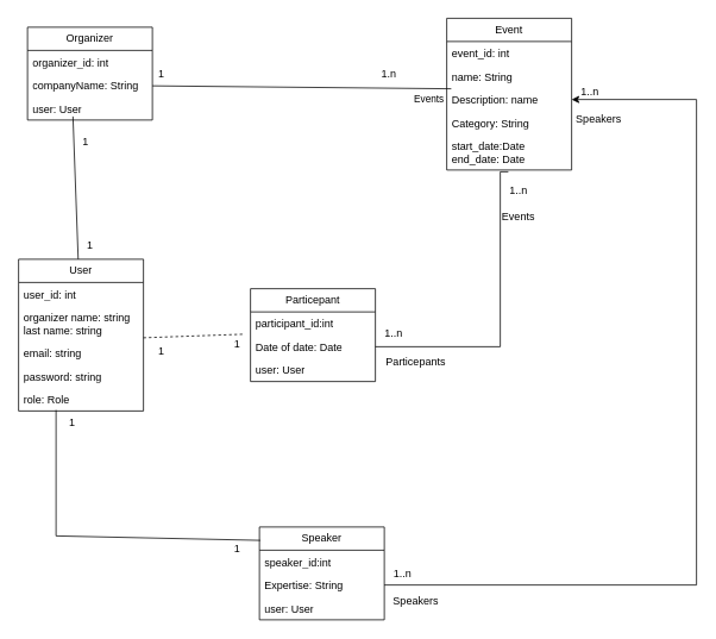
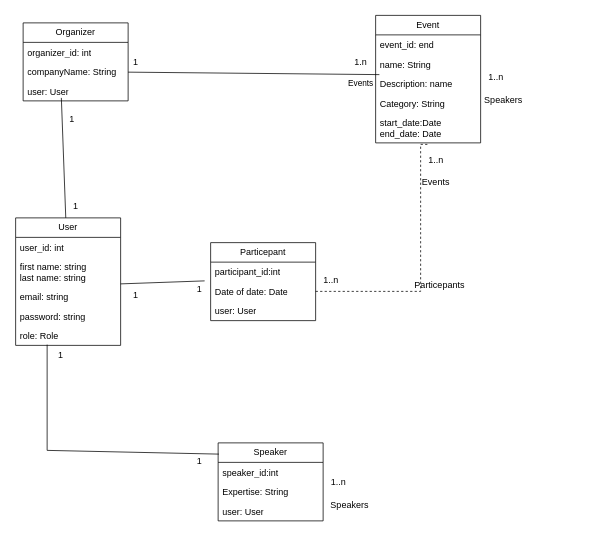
  <mxCell id="0" />
  <mxCell id="1" parent="0" />
  <mxCell id="2" style="rounded=0;orthogonalLoop=1;jettySize=auto;html=1;entryX=0.364;entryY=0.846;entryDx=0;entryDy=0;entryPerimeter=0;endArrow=none;endFill=0;" edge="1" parent="1" source="3" target="12"><mxGeometry relative="1" as="geometry"><mxPoint x="80" y="180" as="targetPoint" /></mxGeometry></mxCell>
  <mxCell id="3" value="User" style="swimlane;fontStyle=0;childLayout=stackLayout;horizontal=1;startSize=26;fillColor=none;horizontalStack=0;resizeParent=1;resizeParentMax=0;resizeLast=0;collapsible=1;marginBottom=0;whiteSpace=wrap;html=1;" vertex="1" parent="1"><mxGeometry x="20" y="290" width="140" height="170" as="geometry" /></mxCell>
  <mxCell id="4" value="&lt;div&gt;user_id: int&lt;/div&gt;" style="text;strokeColor=none;fillColor=none;align=left;verticalAlign=top;spacingLeft=4;spacingRight=4;overflow=hidden;rotatable=0;points=[[0,0.5],[1,0.5]];portConstraint=eastwest;whiteSpace=wrap;html=1;" vertex="1" parent="3"><mxGeometry y="26" width="140" height="26" as="geometry" /></mxCell>
- <mxCell id="5" value="&lt;div&gt;organizer name: string&lt;/div&gt;&lt;div&gt;last name: string&lt;br&gt;&lt;/div&gt;" style="text;strokeColor=none;fillColor=none;align=left;verticalAlign=top;spacingLeft=4;spacingRight=4;overflow=hidden;rotatable=0;points=[[0,0.5],[1,0.5]];portConstraint=eastwest;whiteSpace=wrap;html=1;" vertex="1" parent="3"><mxGeometry y="52" width="140" height="40" as="geometry" /></mxCell>
+ <mxCell id="5" value="&lt;div&gt;first name: string&lt;/div&gt;&lt;div&gt;last name: string&lt;br&gt;&lt;/div&gt;" style="text;strokeColor=none;fillColor=none;align=left;verticalAlign=top;spacingLeft=4;spacingRight=4;overflow=hidden;rotatable=0;points=[[0,0.5],[1,0.5]];portConstraint=eastwest;whiteSpace=wrap;html=1;" vertex="1" parent="3"><mxGeometry y="52" width="140" height="40" as="geometry" /></mxCell>
  <mxCell id="6" value="email: string" style="text;strokeColor=none;fillColor=none;align=left;verticalAlign=top;spacingLeft=4;spacingRight=4;overflow=hidden;rotatable=0;points=[[0,0.5],[1,0.5]];portConstraint=eastwest;whiteSpace=wrap;html=1;" vertex="1" parent="3"><mxGeometry y="92" width="140" height="26" as="geometry" /></mxCell>
  <mxCell id="7" value="password: string" style="text;strokeColor=none;fillColor=none;align=left;verticalAlign=top;spacingLeft=4;spacingRight=4;overflow=hidden;rotatable=0;points=[[0,0.5],[1,0.5]];portConstraint=eastwest;whiteSpace=wrap;html=1;" vertex="1" parent="3"><mxGeometry y="118" width="140" height="26" as="geometry" /></mxCell>
  <mxCell id="8" value="&lt;div&gt;role: Role&lt;/div&gt;" style="text;strokeColor=none;fillColor=none;align=left;verticalAlign=top;spacingLeft=4;spacingRight=4;overflow=hidden;rotatable=0;points=[[0,0.5],[1,0.5]];portConstraint=eastwest;whiteSpace=wrap;html=1;" vertex="1" parent="3"><mxGeometry y="144" width="140" height="26" as="geometry" /></mxCell>
  <mxCell id="9" value="Organizer" style="swimlane;fontStyle=0;childLayout=stackLayout;horizontal=1;startSize=26;fillColor=none;horizontalStack=0;resizeParent=1;resizeParentMax=0;resizeLast=0;collapsible=1;marginBottom=0;whiteSpace=wrap;html=1;" vertex="1" parent="1"><mxGeometry x="30" y="30" width="140" height="104" as="geometry" /></mxCell>
  <mxCell id="10" value="&lt;div&gt;organizer_id: int&lt;/div&gt;" style="text;strokeColor=none;fillColor=none;align=left;verticalAlign=top;spacingLeft=4;spacingRight=4;overflow=hidden;rotatable=0;points=[[0,0.5],[1,0.5]];portConstraint=eastwest;whiteSpace=wrap;html=1;" vertex="1" parent="9"><mxGeometry y="26" width="140" height="26" as="geometry" /></mxCell>
  <mxCell id="11" value="companyName: String" style="text;strokeColor=none;fillColor=none;align=left;verticalAlign=top;spacingLeft=4;spacingRight=4;overflow=hidden;rotatable=0;points=[[0,0.5],[1,0.5]];portConstraint=eastwest;whiteSpace=wrap;html=1;" vertex="1" parent="9"><mxGeometry y="52" width="140" height="26" as="geometry" /></mxCell>
  <mxCell id="12" value="user: User" style="text;strokeColor=none;fillColor=none;align=left;verticalAlign=top;spacingLeft=4;spacingRight=4;overflow=hidden;rotatable=0;points=[[0,0.5],[1,0.5]];portConstraint=eastwest;whiteSpace=wrap;html=1;" vertex="1" parent="9"><mxGeometry y="78" width="140" height="26" as="geometry" /></mxCell>
  <mxCell id="13" value="1" style="text;html=1;align=center;verticalAlign=middle;resizable=0;points=[];autosize=1;strokeColor=none;fillColor=none;" vertex="1" parent="1"><mxGeometry x="85" y="260" width="30" height="30" as="geometry" /></mxCell>
  <mxCell id="14" value="1" style="text;html=1;align=center;verticalAlign=middle;resizable=0;points=[];autosize=1;strokeColor=none;fillColor=none;" vertex="1" parent="1"><mxGeometry x="80" y="144" width="30" height="30" as="geometry" /></mxCell>
  <mxCell id="15" value="Speaker" style="swimlane;fontStyle=0;childLayout=stackLayout;horizontal=1;startSize=26;fillColor=none;horizontalStack=0;resizeParent=1;resizeParentMax=0;resizeLast=0;collapsible=1;marginBottom=0;whiteSpace=wrap;html=1;" vertex="1" parent="1"><mxGeometry x="290" y="590" width="140" height="104" as="geometry" /></mxCell>
  <mxCell id="16" value="&lt;div&gt;speaker_id:int&lt;/div&gt;" style="text;strokeColor=none;fillColor=none;align=left;verticalAlign=top;spacingLeft=4;spacingRight=4;overflow=hidden;rotatable=0;points=[[0,0.5],[1,0.5]];portConstraint=eastwest;whiteSpace=wrap;html=1;" vertex="1" parent="15"><mxGeometry y="26" width="140" height="26" as="geometry" /></mxCell>
  <mxCell id="17" value="Expertise: String" style="text;strokeColor=none;fillColor=none;align=left;verticalAlign=top;spacingLeft=4;spacingRight=4;overflow=hidden;rotatable=0;points=[[0,0.5],[1,0.5]];portConstraint=eastwest;whiteSpace=wrap;html=1;" vertex="1" parent="15"><mxGeometry y="52" width="140" height="26" as="geometry" /></mxCell>
  <mxCell id="18" value="user: User" style="text;strokeColor=none;fillColor=none;align=left;verticalAlign=top;spacingLeft=4;spacingRight=4;overflow=hidden;rotatable=0;points=[[0,0.5],[1,0.5]];portConstraint=eastwest;whiteSpace=wrap;html=1;" vertex="1" parent="15"><mxGeometry y="78" width="140" height="26" as="geometry" /></mxCell>
  <mxCell id="19" style="rounded=0;orthogonalLoop=1;jettySize=auto;html=1;entryX=0.3;entryY=0.962;entryDx=0;entryDy=0;entryPerimeter=0;endArrow=none;endFill=0;exitX=0.007;exitY=0.144;exitDx=0;exitDy=0;exitPerimeter=0;" edge="1" parent="1" source="15" target="8"><mxGeometry relative="1" as="geometry"><mxPoint x="91" y="150" as="targetPoint" /><mxPoint x="97" y="300" as="sourcePoint" /><Array as="points"><mxPoint x="62" y="600" /></Array></mxGeometry></mxCell>
  <mxCell id="20" value="1" style="text;html=1;align=center;verticalAlign=middle;resizable=0;points=[];autosize=1;strokeColor=none;fillColor=none;" vertex="1" parent="1"><mxGeometry x="65" y="458" width="30" height="30" as="geometry" /></mxCell>
  <mxCell id="21" value="1" style="text;html=1;align=center;verticalAlign=middle;resizable=0;points=[];autosize=1;strokeColor=none;fillColor=none;" vertex="1" parent="1"><mxGeometry x="250" y="600" width="30" height="30" as="geometry" /></mxCell>
  <mxCell id="22" value="Event" style="swimlane;fontStyle=0;childLayout=stackLayout;horizontal=1;startSize=26;fillColor=none;horizontalStack=0;resizeParent=1;resizeParentMax=0;resizeLast=0;collapsible=1;marginBottom=0;whiteSpace=wrap;html=1;" vertex="1" parent="1"><mxGeometry x="500" y="20" width="140" height="170" as="geometry" /></mxCell>
- <mxCell id="23" value="&lt;div&gt;event_id: int&lt;/div&gt;" style="text;strokeColor=none;fillColor=none;align=left;verticalAlign=top;spacingLeft=4;spacingRight=4;overflow=hidden;rotatable=0;points=[[0,0.5],[1,0.5]];portConstraint=eastwest;whiteSpace=wrap;html=1;" vertex="1" parent="22"><mxGeometry y="26" width="140" height="26" as="geometry" /></mxCell>
+ <mxCell id="23" value="&lt;div&gt;event_id: end&lt;/div&gt;" style="text;strokeColor=none;fillColor=none;align=left;verticalAlign=top;spacingLeft=4;spacingRight=4;overflow=hidden;rotatable=0;points=[[0,0.5],[1,0.5]];portConstraint=eastwest;whiteSpace=wrap;html=1;" vertex="1" parent="22"><mxGeometry y="26" width="140" height="26" as="geometry" /></mxCell>
  <mxCell id="24" value="name: String" style="text;strokeColor=none;fillColor=none;align=left;verticalAlign=top;spacingLeft=4;spacingRight=4;overflow=hidden;rotatable=0;points=[[0,0.5],[1,0.5]];portConstraint=eastwest;whiteSpace=wrap;html=1;" vertex="1" parent="22"><mxGeometry y="52" width="140" height="26" as="geometry" /></mxCell>
  <mxCell id="25" value="Description: name" style="text;strokeColor=none;fillColor=none;align=left;verticalAlign=top;spacingLeft=4;spacingRight=4;overflow=hidden;rotatable=0;points=[[0,0.5],[1,0.5]];portConstraint=eastwest;whiteSpace=wrap;html=1;" vertex="1" parent="22"><mxGeometry y="78" width="140" height="26" as="geometry" /></mxCell>
  <mxCell id="26" value="Category: String" style="text;strokeColor=none;fillColor=none;align=left;verticalAlign=top;spacingLeft=4;spacingRight=4;overflow=hidden;rotatable=0;points=[[0,0.5],[1,0.5]];portConstraint=eastwest;whiteSpace=wrap;html=1;" vertex="1" parent="22"><mxGeometry y="104" width="140" height="26" as="geometry" /></mxCell>
  <mxCell id="27" value="&lt;div&gt;start_date:Date&lt;/div&gt;&lt;div&gt;end_date: Date&lt;br&gt;&lt;/div&gt;" style="text;strokeColor=none;fillColor=none;align=left;verticalAlign=top;spacingLeft=4;spacingRight=4;overflow=hidden;rotatable=0;points=[[0,0.5],[1,0.5]];portConstraint=eastwest;whiteSpace=wrap;html=1;" vertex="1" parent="22"><mxGeometry y="130" width="140" height="40" as="geometry" /></mxCell>
  <mxCell id="28" value="Particepant" style="swimlane;fontStyle=0;childLayout=stackLayout;horizontal=1;startSize=26;fillColor=none;horizontalStack=0;resizeParent=1;resizeParentMax=0;resizeLast=0;collapsible=1;marginBottom=0;whiteSpace=wrap;html=1;" vertex="1" parent="1"><mxGeometry x="280" y="323" width="140" height="104" as="geometry" /></mxCell>
  <mxCell id="29" value="&lt;div&gt;participant_id:int&lt;/div&gt;" style="text;strokeColor=none;fillColor=none;align=left;verticalAlign=top;spacingLeft=4;spacingRight=4;overflow=hidden;rotatable=0;points=[[0,0.5],[1,0.5]];portConstraint=eastwest;whiteSpace=wrap;html=1;" vertex="1" parent="28"><mxGeometry y="26" width="140" height="26" as="geometry" /></mxCell>
  <mxCell id="30" value="Date of date: Date" style="text;strokeColor=none;fillColor=none;align=left;verticalAlign=top;spacingLeft=4;spacingRight=4;overflow=hidden;rotatable=0;points=[[0,0.5],[1,0.5]];portConstraint=eastwest;whiteSpace=wrap;html=1;" vertex="1" parent="28"><mxGeometry y="52" width="140" height="26" as="geometry" /></mxCell>
  <mxCell id="31" value="user: User" style="text;strokeColor=none;fillColor=none;align=left;verticalAlign=top;spacingLeft=4;spacingRight=4;overflow=hidden;rotatable=0;points=[[0,0.5],[1,0.5]];portConstraint=eastwest;whiteSpace=wrap;html=1;" vertex="1" parent="28"><mxGeometry y="78" width="140" height="26" as="geometry" /></mxCell>
- <mxCell id="32" style="rounded=0;orthogonalLoop=1;jettySize=auto;html=1;entryX=-0.057;entryY=-0.038;entryDx=0;entryDy=0;entryPerimeter=0;endArrow=none;endFill=0;exitX=1;exitY=-0.154;exitDx=0;exitDy=0;exitPerimeter=0;dashed=1;" edge="1" parent="1" source="6" target="30"><mxGeometry relative="1" as="geometry"><mxPoint x="91" y="140" as="targetPoint" /><mxPoint x="97" y="300" as="sourcePoint" /><Array as="points" /></mxGeometry></mxCell>
+ <mxCell id="32" style="rounded=0;orthogonalLoop=1;jettySize=auto;html=1;entryX=-0.057;entryY=-0.038;entryDx=0;entryDy=0;entryPerimeter=0;endArrow=none;endFill=0;exitX=1;exitY=-0.154;exitDx=0;exitDy=0;exitPerimeter=0;" edge="1" parent="1" source="6" target="30"><mxGeometry relative="1" as="geometry"><mxPoint x="91" y="140" as="targetPoint" /><mxPoint x="97" y="300" as="sourcePoint" /><Array as="points" /></mxGeometry></mxCell>
  <mxCell id="33" value="1" style="text;html=1;align=center;verticalAlign=middle;resizable=0;points=[];autosize=1;strokeColor=none;fillColor=none;" vertex="1" parent="1"><mxGeometry x="165" y="378" width="30" height="30" as="geometry" /></mxCell>
  <mxCell id="34" value="1" style="text;html=1;align=center;verticalAlign=middle;resizable=0;points=[];autosize=1;strokeColor=none;fillColor=none;" vertex="1" parent="1"><mxGeometry x="250" y="370" width="30" height="30" as="geometry" /></mxCell>
  <mxCell id="35" style="rounded=0;orthogonalLoop=1;jettySize=auto;html=1;entryX=0.036;entryY=0.038;entryDx=0;entryDy=0;entryPerimeter=0;endArrow=none;endFill=0;" edge="1" parent="1" source="11" target="25"><mxGeometry relative="1" as="geometry" /></mxCell>
  <mxCell id="36" value="Events" style="edgeLabel;html=1;align=center;verticalAlign=middle;resizable=0;points=[];" vertex="1" connectable="0" parent="35"><mxGeometry x="0.779" y="-9" relative="1" as="geometry"><mxPoint x="12" y="3" as="offset" /></mxGeometry></mxCell>
  <mxCell id="37" value="1" style="text;html=1;align=center;verticalAlign=middle;resizable=0;points=[];autosize=1;strokeColor=none;fillColor=none;" vertex="1" parent="1"><mxGeometry x="165" y="67" width="30" height="30" as="geometry" /></mxCell>
- <mxCell id="38" value="1.n" style="text;html=1;align=center;verticalAlign=middle;resizable=0;points=[];autosize=1;strokeColor=none;fillColor=none;" vertex="1" parent="1"><mxGeometry x="415" y="68" width="40" height="30" as="geometry" /></mxCell>
- <mxCell id="39" style="edgeStyle=orthogonalEdgeStyle;rounded=0;orthogonalLoop=1;jettySize=auto;html=1;entryX=0.493;entryY=1.05;entryDx=0;entryDy=0;entryPerimeter=0;endArrow=none;endFill=0;" edge="1" parent="1" source="30" target="27"><mxGeometry relative="1" as="geometry"><mxPoint x="570" y="200" as="targetPoint" /><Array as="points"><mxPoint x="560" y="388" /><mxPoint x="560" y="192" /></Array></mxGeometry></mxCell>
+ <mxCell id="38" value="1.n" style="text;html=1;align=center;verticalAlign=middle;resizable=0;points=[];autosize=1;strokeColor=none;fillColor=none;" vertex="1" parent="1"><mxGeometry x="460" y="68" width="40" height="30" as="geometry" /></mxCell>
+ <mxCell id="39" style="edgeStyle=orthogonalEdgeStyle;rounded=0;orthogonalLoop=1;jettySize=auto;html=1;entryX=0.493;entryY=1.05;entryDx=0;entryDy=0;entryPerimeter=0;endArrow=none;endFill=0;dashed=1;" edge="1" parent="1" source="30" target="27"><mxGeometry relative="1" as="geometry"><mxPoint x="570" y="200" as="targetPoint" /><Array as="points"><mxPoint x="560" y="388" /><mxPoint x="560" y="192" /></Array></mxGeometry></mxCell>
  <mxCell id="40" value="1..n" style="text;html=1;align=center;verticalAlign=middle;resizable=0;points=[];autosize=1;strokeColor=none;fillColor=none;" vertex="1" parent="1"><mxGeometry x="420" y="358" width="40" height="30" as="geometry" /></mxCell>
  <mxCell id="41" value="1..n" style="text;html=1;align=center;verticalAlign=middle;resizable=0;points=[];autosize=1;strokeColor=none;fillColor=none;" vertex="1" parent="1"><mxGeometry x="560" y="198" width="40" height="30" as="geometry" /></mxCell>
  <mxCell id="42" value="Events" style="text;html=1;align=center;verticalAlign=middle;resizable=0;points=[];autosize=1;strokeColor=none;fillColor=none;" vertex="1" parent="1"><mxGeometry x="550" y="228" width="60" height="30" as="geometry" /></mxCell>
- <mxCell id="43" value="Particepants" style="text;html=1;align=center;verticalAlign=middle;resizable=0;points=[];autosize=1;strokeColor=none;fillColor=none;" vertex="1" parent="1"><mxGeometry x="420" y="390" width="90" height="30" as="geometry" /></mxCell>
- <mxCell id="44" style="edgeStyle=orthogonalEdgeStyle;rounded=0;orthogonalLoop=1;jettySize=auto;html=1;entryX=1;entryY=0.5;entryDx=0;entryDy=0;" edge="1" parent="1" source="17" target="25"><mxGeometry relative="1" as="geometry"><Array as="points"><mxPoint x="780" y="655" /><mxPoint x="780" y="111" /></Array></mxGeometry></mxCell>
+ <mxCell id="43" value="Particepants" style="text;html=1;align=center;verticalAlign=middle;resizable=0;points=[];autosize=1;strokeColor=none;fillColor=none;" vertex="1" parent="1"><mxGeometry x="540" y="365" width="90" height="30" as="geometry" /></mxCell>
  <mxCell id="45" value="1..n" style="text;html=1;align=center;verticalAlign=middle;resizable=0;points=[];autosize=1;strokeColor=none;fillColor=none;" vertex="1" parent="1"><mxGeometry x="430" y="628" width="40" height="30" as="geometry" /></mxCell>
  <mxCell id="46" value="1..n" style="text;html=1;align=center;verticalAlign=middle;resizable=0;points=[];autosize=1;strokeColor=none;fillColor=none;" vertex="1" parent="1"><mxGeometry x="640" y="88" width="40" height="30" as="geometry" /></mxCell>
  <mxCell id="47" value="Speakers" style="text;html=1;align=center;verticalAlign=middle;resizable=0;points=[];autosize=1;strokeColor=none;fillColor=none;" vertex="1" parent="1"><mxGeometry x="425" y="658" width="80" height="30" as="geometry" /></mxCell>
  <mxCell id="48" value="Speakers" style="text;html=1;align=center;verticalAlign=middle;resizable=0;points=[];autosize=1;strokeColor=none;fillColor=none;" vertex="1" parent="1"><mxGeometry x="630" y="118" width="80" height="30" as="geometry" /></mxCell>
